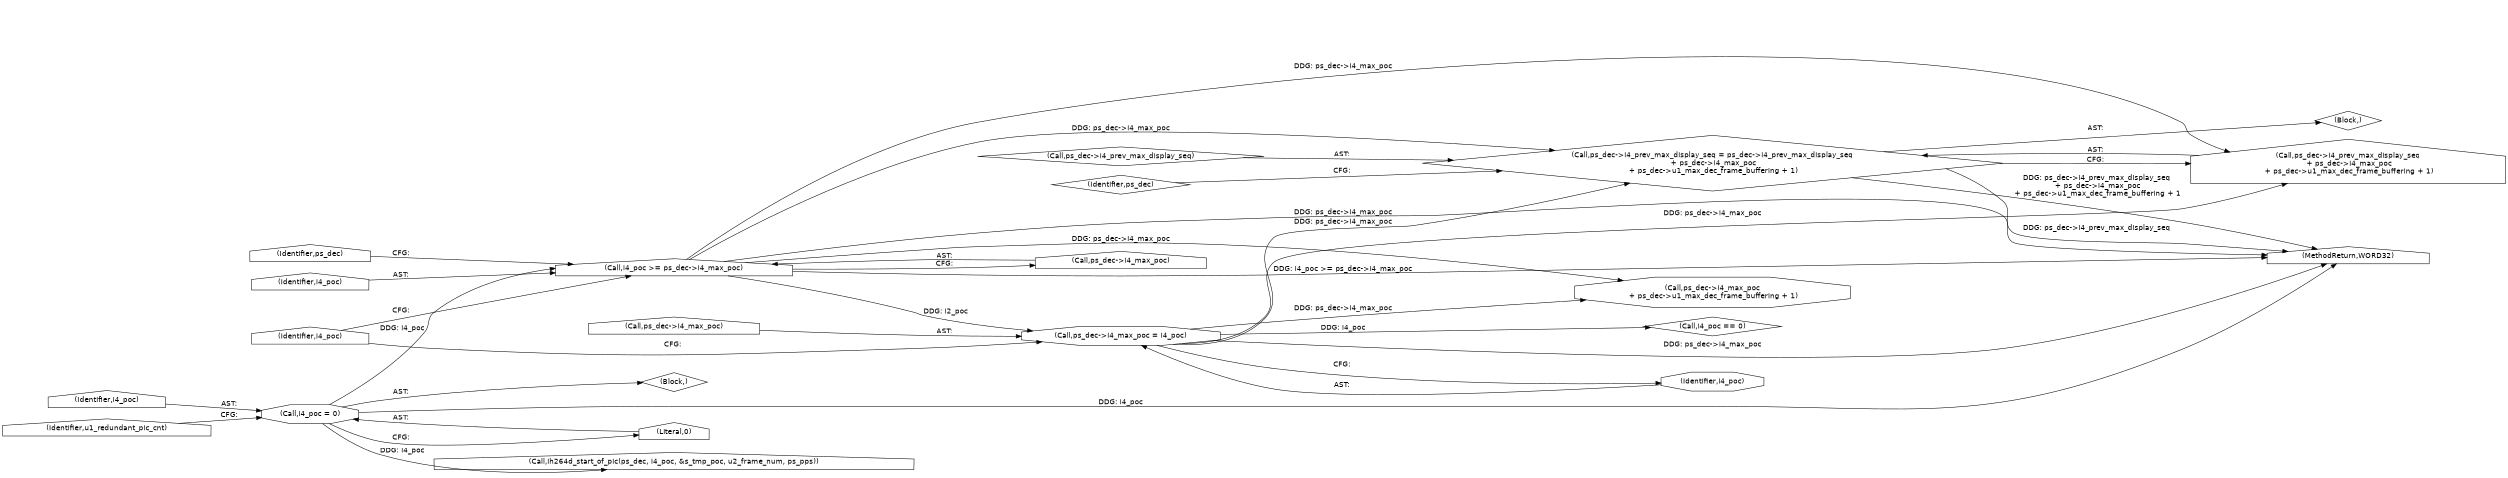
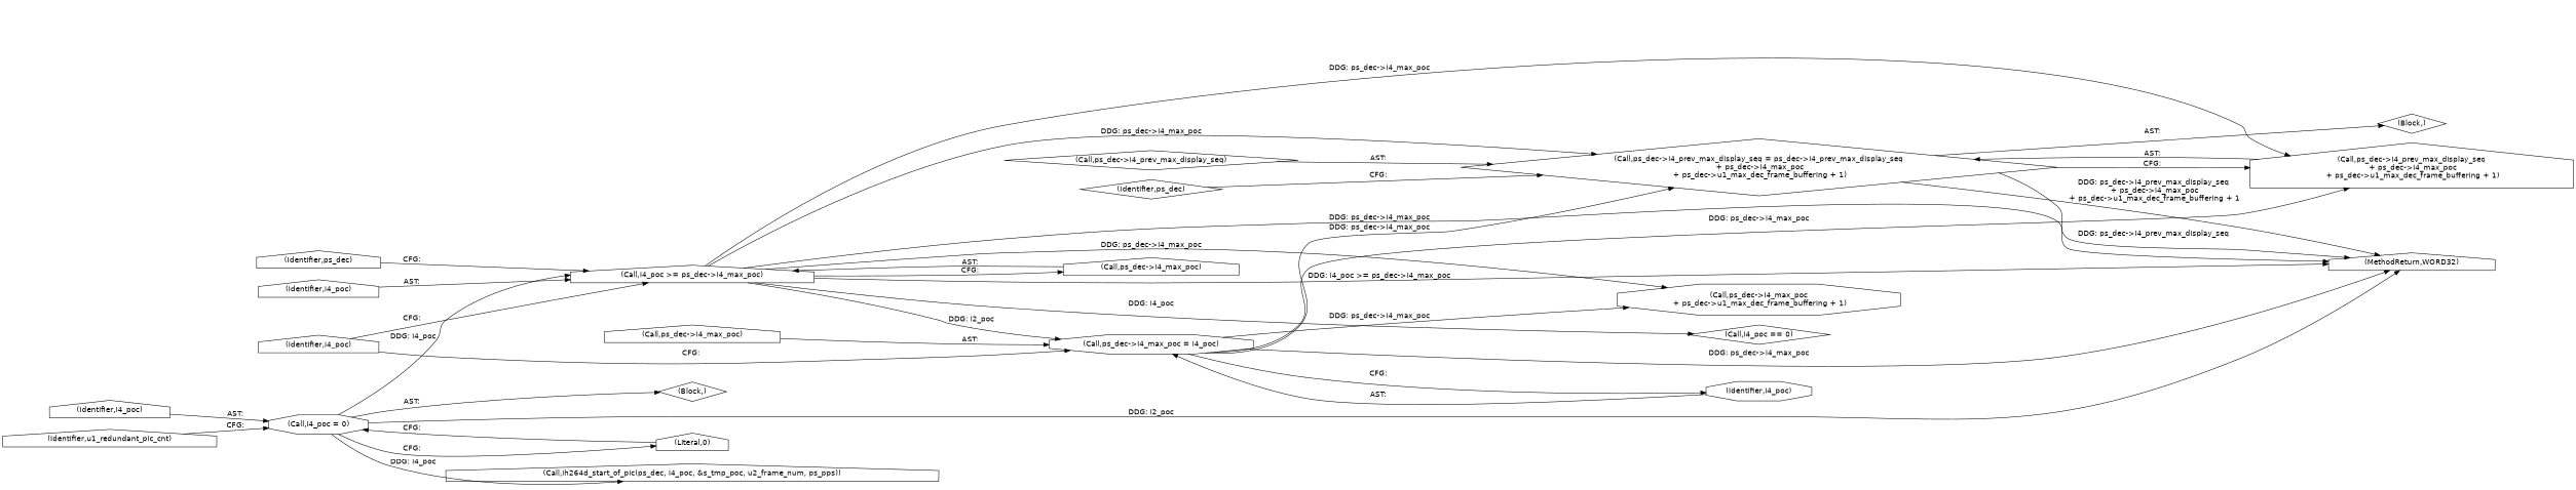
  digraph {
    fontname="DejaVu Sans"
    rankdir=LR
    node [fontname="DejaVu Sans" shape=house]
    edge [fontname="DejaVu Sans"]
    n1 [label="(Call,ps_dec->i4_prev_max_display_seq = ps_dec->i4_prev_max_display_seq\n + ps_dec->i4_max_poc\n + ps_dec->u1_max_dec_frame_buffering + 1)" shape=diamond]
    n2 [label="(Call,ps_dec->i4_prev_max_display_seq\n + ps_dec->i4_max_poc\n + ps_dec->u1_max_dec_frame_buffering + 1)"]
    n3 [label="(Block,)" shape=diamond]
    n4 [label="(MethodReturn,WORD32)"]
    n5 [label="(Call,i4_poc >= ps_dec->i4_max_poc)"]
    n6 [label="(Call,ps_dec->i4_max_poc = i4_poc)" shape=octagon]
    n7 [label="(Call,ps_dec->i4_max_poc\n + ps_dec->u1_max_dec_frame_buffering + 1)" shape=octagon]
    n8 [label="(Call,i4_poc == 0)" shape=diamond]
    n9 [label="(Call,ps_dec->i4_max_poc)"]
    n10 [label="(Identifier,i4_poc)" shape=octagon]
    n11 [label="(Call,i4_poc = 0)" shape=octagon]
    n12 [label="(Call,ih264d_start_of_pic(ps_dec, i4_poc, &s_tmp_poc, u2_frame_num, ps_pps))"]
    n13 [label="(Literal,0)"]
    n14 [label="(Block,)" shape=diamond]
    n15 [label="(Identifier,ps_dec)"]
    n16 [label="(Identifier,i4_poc)"]
    n17 [label="(Call,ps_dec->i4_prev_max_display_seq)" shape=diamond]
    n18 [label="(Identifier,i4_poc)"]
    n19 [label="(Identifier,u1_redundant_pic_cnt)"]
    n20 [label="(Identifier,ps_dec)" shape=diamond]
    n21 [label="(Identifier,i4_poc)"]
    n22 [label="(Call,ps_dec->i4_max_poc)"]
    n1 -> n2 [label="CFG: "]
    n1 -> n3 [label="AST: "]
    n1 -> n4 [label="DDG: ps_dec->i4_prev_max_display_seq\n + ps_dec->i4_max_poc\n + ps_dec->u1_max_dec_frame_buffering + 1"]
    n1 -> n4 [label="DDG: ps_dec->i4_prev_max_display_seq"]
    n2 -> n1 [label="AST: "]
    n5 -> n1 [label="DDG: ps_dec->i4_max_poc"]
    n5 -> n2 [label="DDG: ps_dec->i4_max_poc"]
    n5 -> n4 [label="DDG: ps_dec->i4_max_poc"]
    n5 -> n4 [label="DDG: i4_poc >= ps_dec->i4_max_poc"]
    n5 -> n6 [label="DDG: i2_poc"]
    n5 -> n7 [label="DDG: ps_dec->i4_max_poc"]
-   n6 -> n8 [label="DDG: i4_poc"]
+   n5 -> n8 [label="DDG: i4_poc"]
    n5 -> n9 [label="CFG: "]
    n6 -> n1 [label="DDG: ps_dec->i4_max_poc"]
    n6 -> n2 [label="DDG: ps_dec->i4_max_poc"]
    n6 -> n4 [label="DDG: ps_dec->i4_max_poc"]
    n6 -> n7 [label="DDG: ps_dec->i4_max_poc"]
    n6 -> n10 [label="CFG: "]
    n9 -> n5 [label="AST: "]
    n10 -> n6 [label="AST: "]
-   n11 -> n4 [label="DDG: i4_poc"]
+   n11 -> n4 [label="DDG: i2_poc"]
    n11 -> n5 [label="DDG: i4_poc"]
    n11 -> n12 [label="DDG: i4_poc"]
    n11 -> n13 [label="CFG: "]
    n11 -> n14 [label="AST: "]
-   n13 -> n11 [label="AST: "]
+   n13 -> n11 [label="CFG: "]
    n15 -> n5 [label="CFG: "]
    n16 -> n5 [label="AST: "]
    n17 -> n1 [label="AST: "]
    n18 -> n11 [label="AST: "]
    n19 -> n11 [label="CFG: "]
    n20 -> n1 [label="CFG: "]
    n21 -> n5 [label="CFG: "]
    n21 -> n6 [label="CFG: "]
    n22 -> n6 [label="AST: "]
  }
